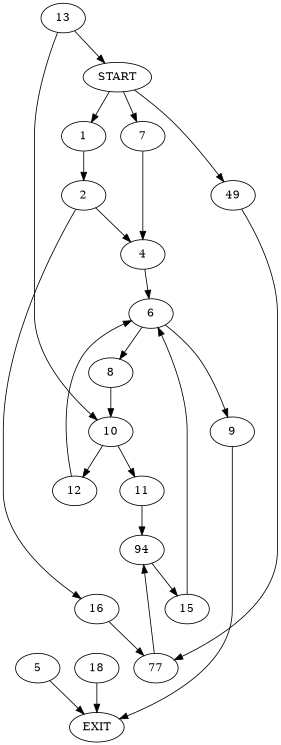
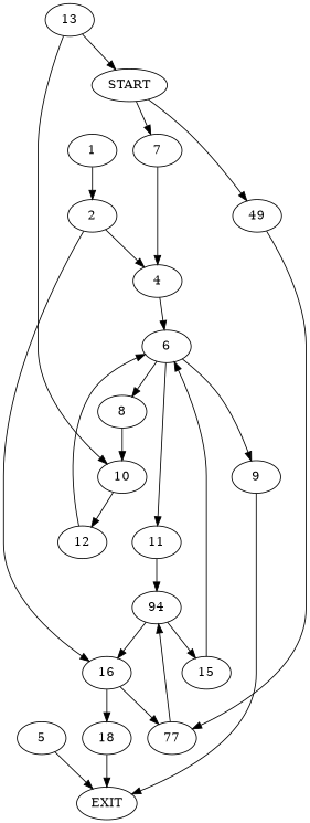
  digraph {
    n1 [label=START]
    1
    7
    n4 [label=49]
    2
    4
    13
    10
    n9 [label=77]
    n10 [label=EXIT]
    16
    6
    5
    8
    9
    11
    12
    n18 [label=94]
    15
    18
-   n1 -> 1
    n1 -> 7
    n1 -> n4
    1 -> 2
    7 -> 4
    n4 -> n9
    2 -> 4
    2 -> 16
    4 -> 6
    13 -> n1
    13 -> 10
-   10 -> 11
+   6 -> 11
    10 -> 12
    n9 -> n18
    16 -> n9
+   16 -> 18
    6 -> 8
    6 -> 9
    5 -> n10
    8 -> 10
    9 -> n10
    11 -> n18
    12 -> 6
+   n18 -> 16
    n18 -> 15
    15 -> 6
    18 -> n10
  }
